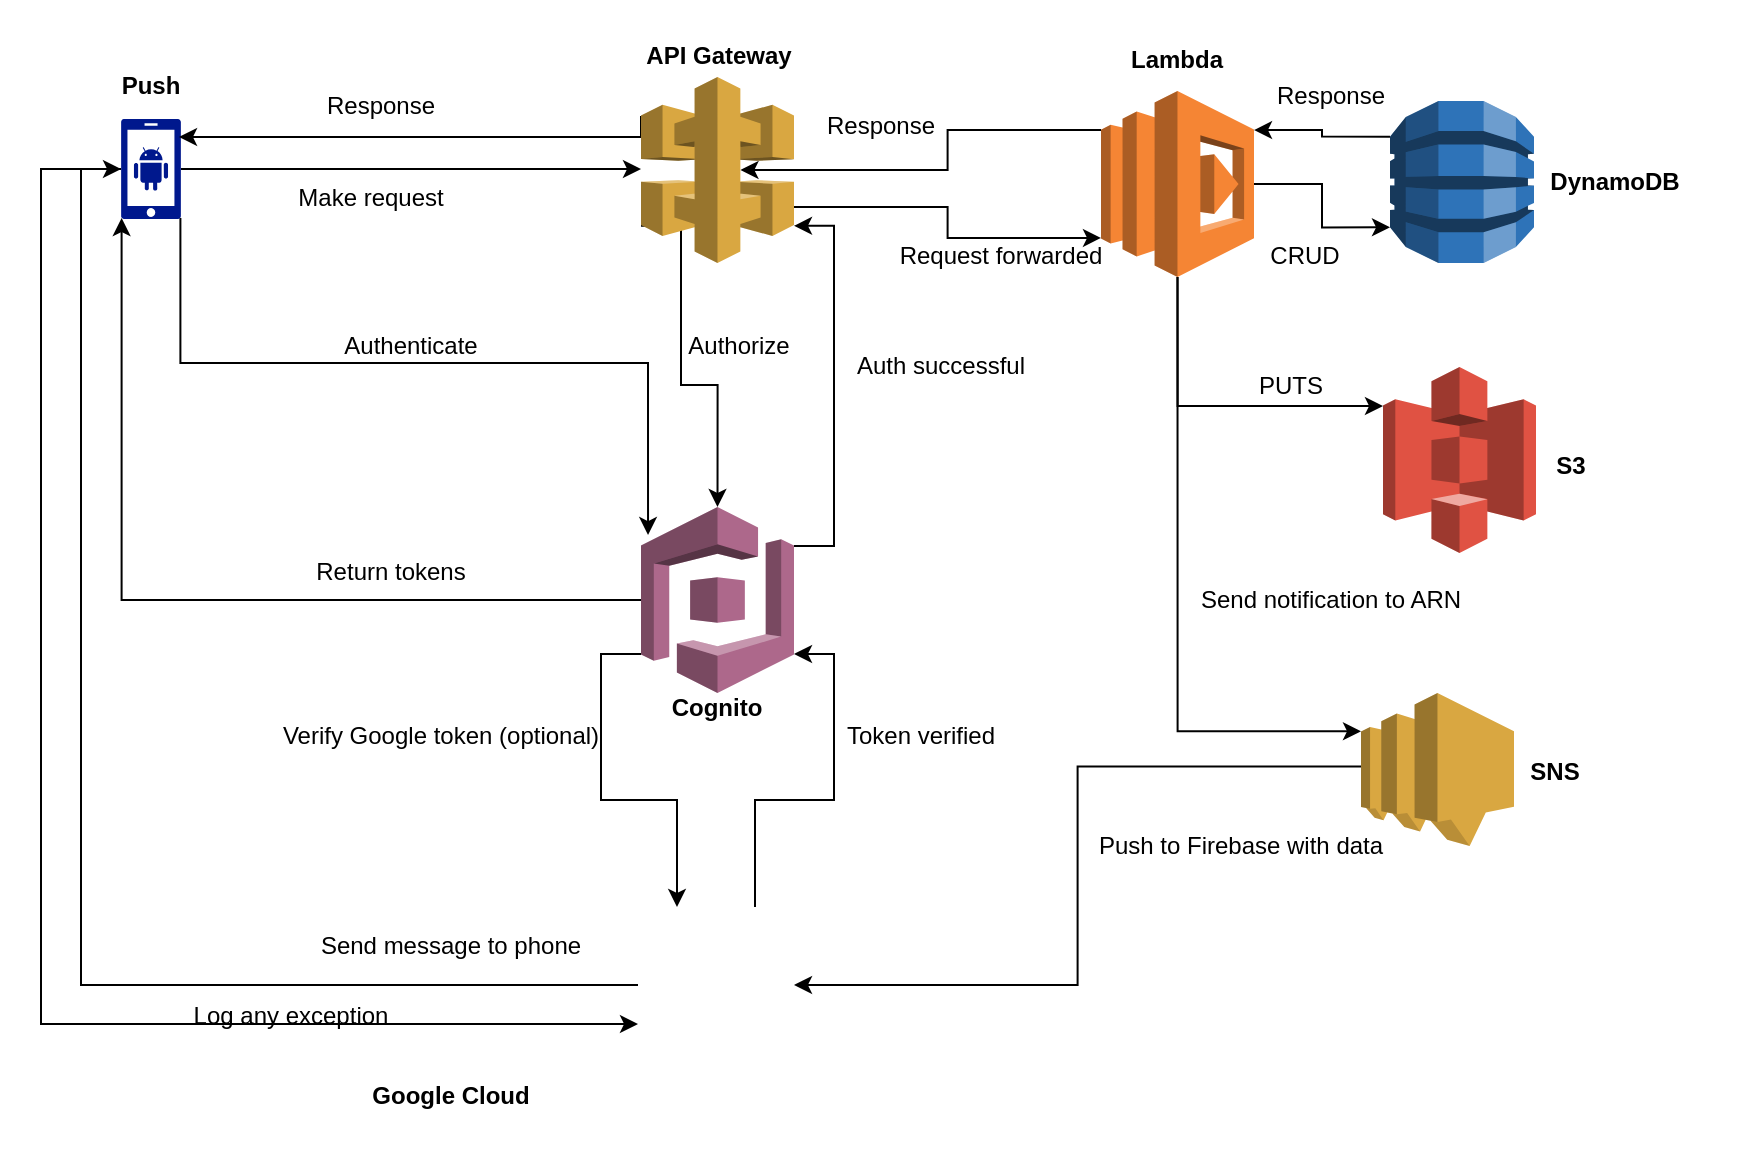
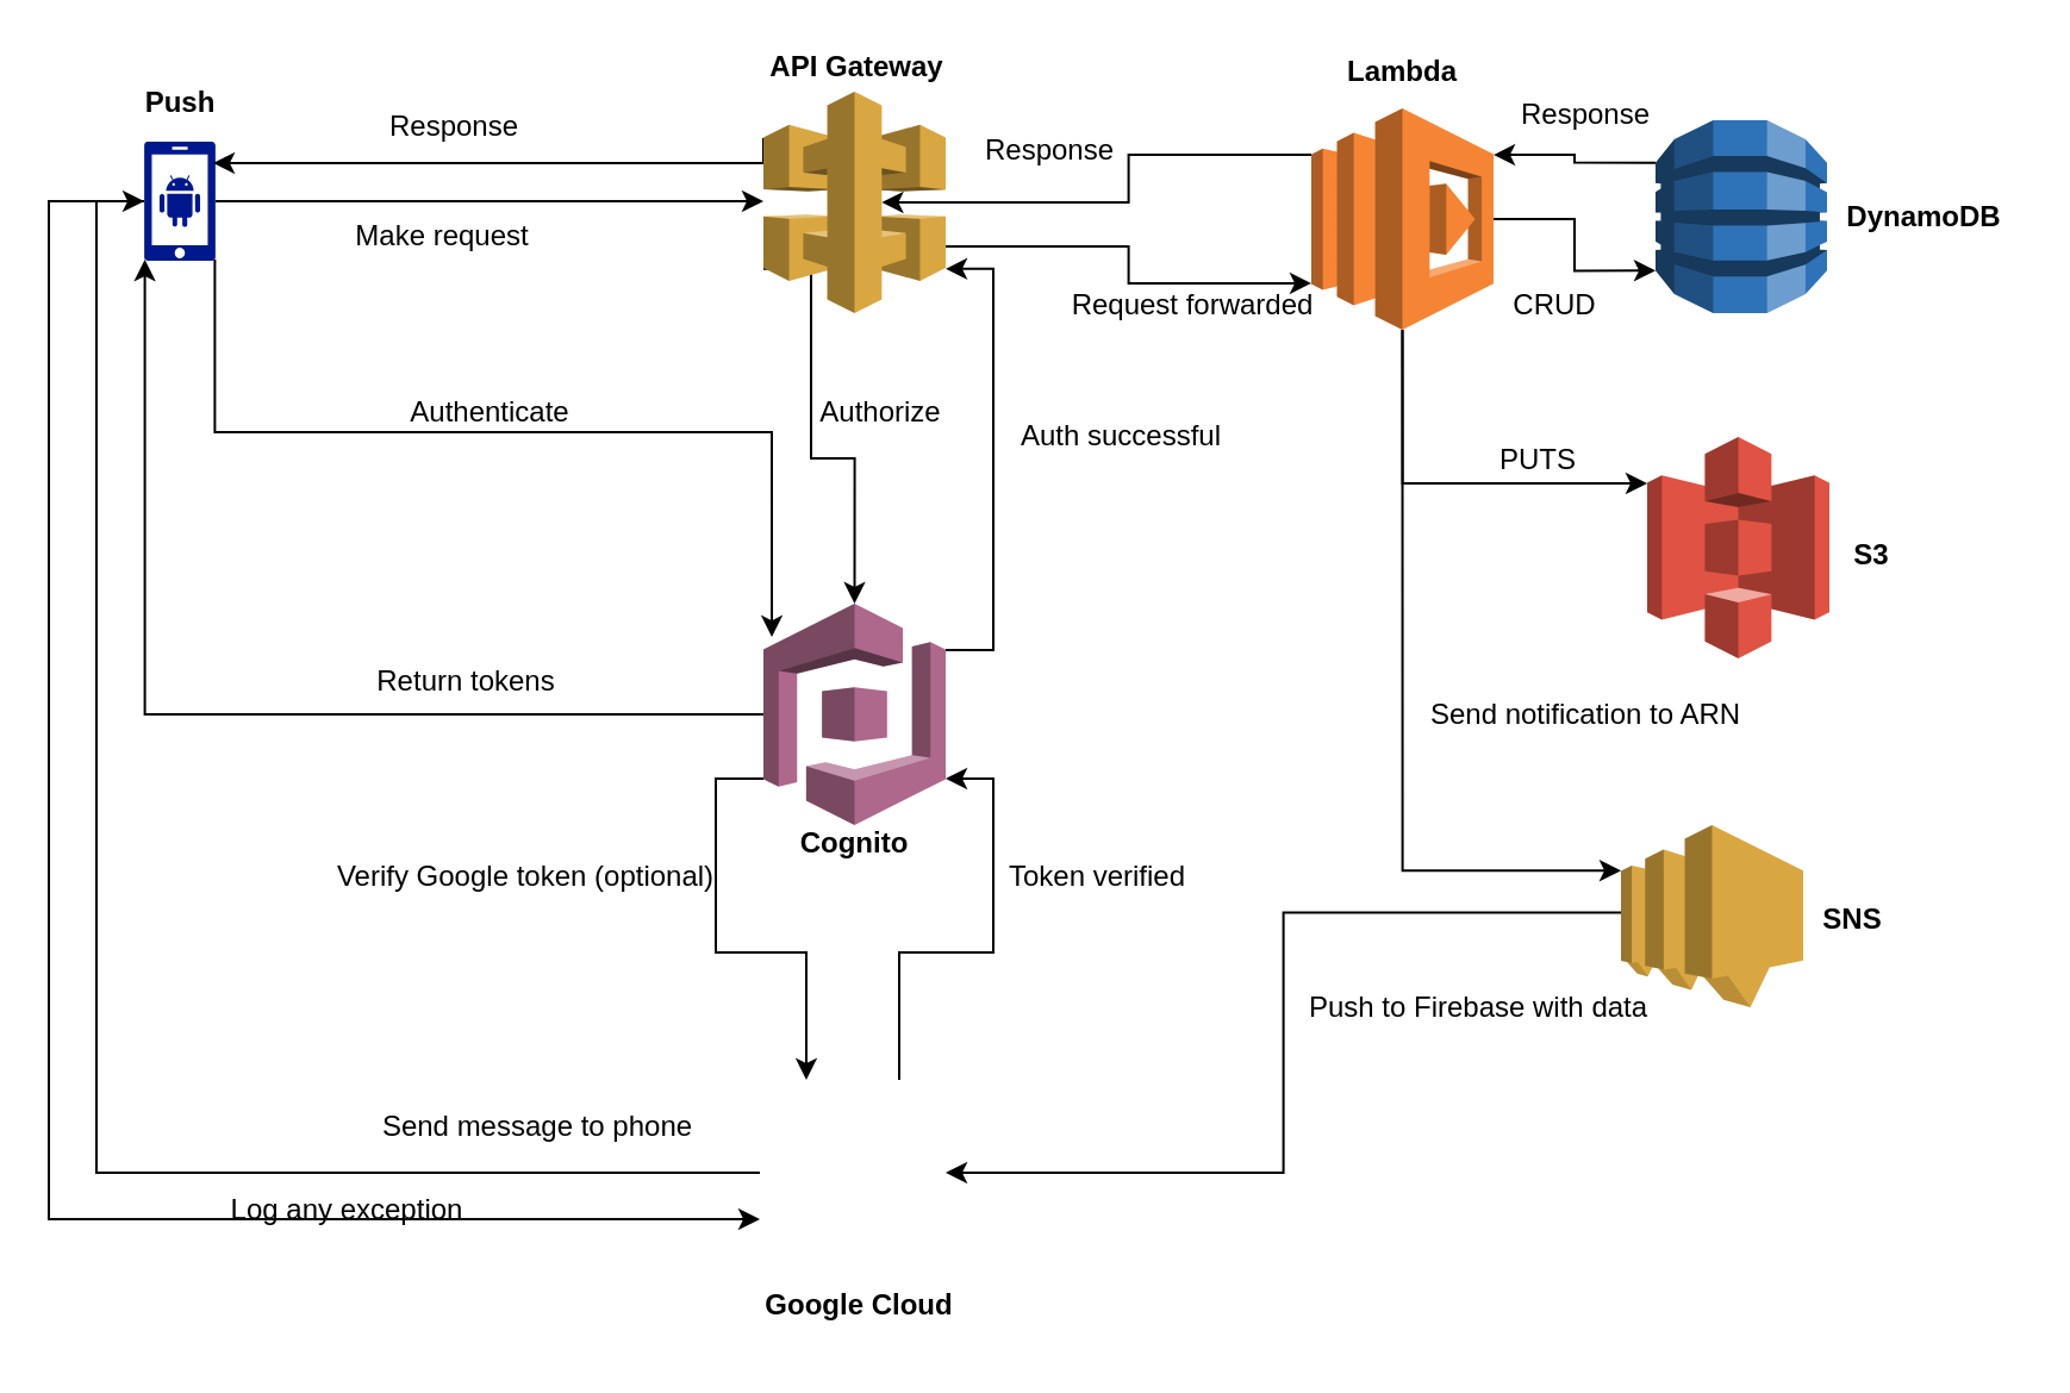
  <mxCell id="0" />
  <mxCell id="1" parent="0" />
  <mxCell id="2" style="edgeStyle=orthogonalEdgeStyle;rounded=0;orthogonalLoop=1;jettySize=auto;html=1;exitX=0;exitY=0.5;exitDx=0;exitDy=0;exitPerimeter=0;entryX=0.01;entryY=0.99;entryDx=0;entryDy=0;entryPerimeter=0;" parent="1" source="5" target="9" edge="1"><mxGeometry relative="1" as="geometry" /></mxCell>
  <mxCell id="3" style="edgeStyle=orthogonalEdgeStyle;rounded=0;orthogonalLoop=1;jettySize=auto;html=1;exitX=1;exitY=0.21;exitDx=0;exitDy=0;exitPerimeter=0;entryX=1;entryY=0.8;entryDx=0;entryDy=0;entryPerimeter=0;" parent="1" source="5" target="21" edge="1"><mxGeometry relative="1" as="geometry" /></mxCell>
  <mxCell id="4" style="edgeStyle=orthogonalEdgeStyle;rounded=0;orthogonalLoop=1;jettySize=auto;html=1;exitX=0;exitY=0.79;exitDx=0;exitDy=0;exitPerimeter=0;entryX=0.25;entryY=0;entryDx=0;entryDy=0;" edge="1" parent="1" source="5" target="35"><mxGeometry relative="1" as="geometry" /></mxCell>
  <mxCell id="5" value="" style="outlineConnect=0;dashed=0;verticalLabelPosition=bottom;verticalAlign=top;align=center;html=1;shape=mxgraph.aws3.cognito;fillColor=#AD688B;gradientColor=none;" parent="1" vertex="1"><mxGeometry x="320" y="253" width="76.5" height="93" as="geometry" /></mxCell>
  <mxCell id="6" style="edgeStyle=orthogonalEdgeStyle;rounded=0;orthogonalLoop=1;jettySize=auto;html=1;exitX=0.99;exitY=0.99;exitDx=0;exitDy=0;exitPerimeter=0;entryX=0.046;entryY=0.151;entryDx=0;entryDy=0;entryPerimeter=0;" parent="1" source="9" target="5" edge="1"><mxGeometry relative="1" as="geometry" /></mxCell>
  <mxCell id="7" style="edgeStyle=orthogonalEdgeStyle;rounded=0;orthogonalLoop=1;jettySize=auto;html=1;exitX=1;exitY=0.5;exitDx=0;exitDy=0;exitPerimeter=0;" parent="1" source="9" edge="1"><mxGeometry relative="1" as="geometry"><mxPoint x="320" y="84" as="targetPoint" /></mxGeometry></mxCell>
  <mxCell id="8" style="edgeStyle=orthogonalEdgeStyle;rounded=0;orthogonalLoop=1;jettySize=auto;html=1;exitX=0;exitY=0.5;exitDx=0;exitDy=0;exitPerimeter=0;entryX=0;entryY=0.75;entryDx=0;entryDy=0;" edge="1" parent="1" source="9" target="35"><mxGeometry relative="1" as="geometry"><Array as="points"><mxPoint x="20" y="84" /><mxPoint x="20" y="512" /></Array></mxGeometry></mxCell>
  <mxCell id="9" value="" style="aspect=fixed;pointerEvents=1;shadow=0;dashed=0;html=1;strokeColor=none;labelPosition=center;verticalLabelPosition=bottom;verticalAlign=top;align=center;fillColor=#00188D;shape=mxgraph.mscae.enterprise.android_phone" parent="1" vertex="1"><mxGeometry x="60" y="59" width="30" height="50" as="geometry" /></mxCell>
  <mxCell id="10" style="edgeStyle=orthogonalEdgeStyle;rounded=0;orthogonalLoop=1;jettySize=auto;html=1;exitX=0.915;exitY=0.699;exitDx=0;exitDy=0;exitPerimeter=0;entryX=0;entryY=0.79;entryDx=0;entryDy=0;entryPerimeter=0;" parent="1" source="21" target="14" edge="1"><mxGeometry relative="1" as="geometry" /></mxCell>
  <mxCell id="11" style="edgeStyle=orthogonalEdgeStyle;rounded=0;orthogonalLoop=1;jettySize=auto;html=1;exitX=0;exitY=0.22;exitDx=0;exitDy=0;exitPerimeter=0;entryX=1;entryY=0.21;entryDx=0;entryDy=0;entryPerimeter=0;" parent="1" source="23" target="14" edge="1"><mxGeometry relative="1" as="geometry" /></mxCell>
  <mxCell id="12" style="edgeStyle=orthogonalEdgeStyle;rounded=0;orthogonalLoop=1;jettySize=auto;html=1;exitX=0.5;exitY=1;exitDx=0;exitDy=0;exitPerimeter=0;entryX=0;entryY=0.21;entryDx=0;entryDy=0;entryPerimeter=0;" parent="1" source="14" target="15" edge="1"><mxGeometry relative="1" as="geometry" /></mxCell>
  <mxCell id="13" style="edgeStyle=orthogonalEdgeStyle;rounded=0;orthogonalLoop=1;jettySize=auto;html=1;exitX=0.5;exitY=1;exitDx=0;exitDy=0;exitPerimeter=0;entryX=0;entryY=0.25;entryDx=0;entryDy=0;entryPerimeter=0;" edge="1" parent="1" source="14" target="17"><mxGeometry relative="1" as="geometry" /></mxCell>
  <mxCell id="14" value="" style="outlineConnect=0;dashed=0;verticalLabelPosition=bottom;verticalAlign=top;align=center;html=1;shape=mxgraph.aws3.lambda;fillColor=#F58534;gradientColor=none;" parent="1" vertex="1"><mxGeometry x="550" y="45" width="76.5" height="93" as="geometry" /></mxCell>
  <mxCell id="15" value="" style="outlineConnect=0;dashed=0;verticalLabelPosition=bottom;verticalAlign=top;align=center;html=1;shape=mxgraph.aws3.s3;fillColor=#E05243;gradientColor=none;" parent="1" vertex="1"><mxGeometry x="691" y="183" width="76.5" height="93" as="geometry" /></mxCell>
  <mxCell id="16" style="edgeStyle=orthogonalEdgeStyle;rounded=0;orthogonalLoop=1;jettySize=auto;html=1;exitX=0;exitY=0.48;exitDx=0;exitDy=0;exitPerimeter=0;entryX=1;entryY=0.5;entryDx=0;entryDy=0;" parent="1" source="17" target="35" edge="1"><mxGeometry relative="1" as="geometry" /></mxCell>
  <mxCell id="17" value="" style="outlineConnect=0;dashed=0;verticalLabelPosition=bottom;verticalAlign=top;align=center;html=1;shape=mxgraph.aws3.sns;fillColor=#D9A741;gradientColor=none;" parent="1" vertex="1"><mxGeometry x="680" y="346" width="76.5" height="76.5" as="geometry" /></mxCell>
  <mxCell id="18" style="edgeStyle=orthogonalEdgeStyle;rounded=0;orthogonalLoop=1;jettySize=auto;html=1;exitX=0;exitY=0.21;exitDx=0;exitDy=0;exitPerimeter=0;entryX=0.967;entryY=0.18;entryDx=0;entryDy=0;entryPerimeter=0;" parent="1" source="21" target="9" edge="1"><mxGeometry relative="1" as="geometry"><Array as="points"><mxPoint x="320" y="68" /></Array></mxGeometry></mxCell>
  <mxCell id="19" style="edgeStyle=orthogonalEdgeStyle;rounded=0;orthogonalLoop=1;jettySize=auto;html=1;exitX=0;exitY=0.21;exitDx=0;exitDy=0;exitPerimeter=0;entryX=0.65;entryY=0.5;entryDx=0;entryDy=0;entryPerimeter=0;" parent="1" source="14" target="21" edge="1"><mxGeometry relative="1" as="geometry" /></mxCell>
  <mxCell id="20" style="edgeStyle=orthogonalEdgeStyle;rounded=0;orthogonalLoop=1;jettySize=auto;html=1;exitX=0;exitY=0.8;exitDx=0;exitDy=0;exitPerimeter=0;entryX=0.5;entryY=0;entryDx=0;entryDy=0;entryPerimeter=0;" parent="1" source="21" target="5" edge="1"><mxGeometry relative="1" as="geometry"><Array as="points"><mxPoint x="340" y="112" /><mxPoint x="340" y="192" /><mxPoint x="358" y="192" /></Array></mxGeometry></mxCell>
  <mxCell id="21" value="" style="outlineConnect=0;dashed=0;verticalLabelPosition=bottom;verticalAlign=top;align=center;html=1;shape=mxgraph.aws3.api_gateway;fillColor=#D9A741;gradientColor=none;" parent="1" vertex="1"><mxGeometry x="320" y="38" width="76.5" height="93" as="geometry" /></mxCell>
  <mxCell id="22" style="edgeStyle=orthogonalEdgeStyle;rounded=0;orthogonalLoop=1;jettySize=auto;html=1;entryX=0;entryY=0.78;entryDx=0;entryDy=0;entryPerimeter=0;" parent="1" source="14" target="23" edge="1"><mxGeometry relative="1" as="geometry" /></mxCell>
  <mxCell id="23" value="" style="outlineConnect=0;dashed=0;verticalLabelPosition=bottom;verticalAlign=top;align=center;html=1;shape=mxgraph.aws3.dynamo_db;fillColor=#2E73B8;gradientColor=none;" parent="1" vertex="1"><mxGeometry x="694.5" y="50" width="72" height="81" as="geometry" /></mxCell>
  <mxCell id="24" value="&lt;div&gt;&lt;b&gt;Cognito&lt;/b&gt;&lt;/div&gt;&lt;div&gt;&lt;b&gt;&lt;br&gt;&lt;/b&gt;&lt;/div&gt;" style="text;html=1;align=center;verticalAlign=middle;resizable=0;points=[];autosize=1;" parent="1" vertex="1"><mxGeometry x="328.25" y="346" width="60" height="30" as="geometry" /></mxCell>
  <mxCell id="25" value="&lt;div&gt;&lt;b&gt;API Gateway&lt;/b&gt;&lt;/div&gt;&lt;div&gt;&lt;b&gt;&lt;br&gt;&lt;/b&gt;&lt;/div&gt;" style="text;html=1;align=center;verticalAlign=middle;resizable=0;points=[];autosize=1;" parent="1" vertex="1"><mxGeometry x="314" y="20" width="90" height="30" as="geometry" /></mxCell>
  <mxCell id="26" value="&lt;div&gt;&lt;b&gt;Push&lt;/b&gt;&lt;/div&gt;" style="text;html=1;align=center;verticalAlign=middle;resizable=0;points=[];autosize=1;" parent="1" vertex="1"><mxGeometry x="50" y="28" width="50" height="30" as="geometry" /></mxCell>
  <mxCell id="27" value="&lt;b&gt;S3&lt;/b&gt;" style="text;html=1;align=center;verticalAlign=middle;resizable=0;points=[];autosize=1;" parent="1" vertex="1"><mxGeometry x="770" y="223" width="30" height="20" as="geometry" /></mxCell>
  <mxCell id="28" value="PUTS" style="text;html=1;align=center;verticalAlign=middle;resizable=0;points=[];autosize=1;" parent="1" vertex="1"><mxGeometry x="620" y="183" width="50" height="20" as="geometry" /></mxCell>
  <mxCell id="29" value="CRUD" style="text;html=1;align=center;verticalAlign=middle;resizable=0;points=[];autosize=1;" parent="1" vertex="1"><mxGeometry x="626.5" y="118" width="50" height="20" as="geometry" /></mxCell>
  <mxCell id="30" value="Response" style="text;html=1;align=center;verticalAlign=middle;resizable=0;points=[];autosize=1;" parent="1" vertex="1"><mxGeometry x="630" y="38" width="70" height="20" as="geometry" /></mxCell>
  <mxCell id="31" value="&lt;b&gt;Lambda&lt;/b&gt;" style="text;html=1;align=center;verticalAlign=middle;resizable=0;points=[];autosize=1;" parent="1" vertex="1"><mxGeometry x="558.25" y="20" width="60" height="20" as="geometry" /></mxCell>
  <mxCell id="32" value="&lt;b&gt;SNS&lt;/b&gt;" style="text;html=1;align=center;verticalAlign=middle;resizable=0;points=[];autosize=1;" parent="1" vertex="1"><mxGeometry x="756.5" y="376" width="40" height="20" as="geometry" /></mxCell>
  <mxCell id="33" style="edgeStyle=orthogonalEdgeStyle;rounded=0;orthogonalLoop=1;jettySize=auto;html=1;exitX=0;exitY=0.5;exitDx=0;exitDy=0;entryX=0;entryY=0.5;entryDx=0;entryDy=0;entryPerimeter=0;" edge="1" parent="1" source="35" target="9"><mxGeometry relative="1" as="geometry" /></mxCell>
  <mxCell id="34" style="edgeStyle=orthogonalEdgeStyle;rounded=0;orthogonalLoop=1;jettySize=auto;html=1;exitX=0.75;exitY=0;exitDx=0;exitDy=0;entryX=1;entryY=0.79;entryDx=0;entryDy=0;entryPerimeter=0;" edge="1" parent="1" source="35" target="5"><mxGeometry relative="1" as="geometry" /></mxCell>
  <mxCell id="35" value="" style="shape=image;html=1;verticalAlign=top;verticalLabelPosition=bottom;labelBackgroundColor=#ffffff;imageAspect=0;aspect=fixed;image=https://cdn4.iconfinder.com/data/icons/google-i-o-2016/512/google_firebase-128.png" parent="1" vertex="1"><mxGeometry x="318.5" y="453" width="78" height="78" as="geometry" /></mxCell>
- <mxCell id="36" value="&lt;div&gt;&lt;b&gt;Google Cloud&lt;/b&gt;&lt;/div&gt;" style="text;html=1;align=center;verticalAlign=middle;resizable=0;points=[];autosize=1;" parent="1" vertex="1"><mxGeometry x="175" y="533" width="100" height="30" as="geometry" /></mxCell>
+ <mxCell id="36" value="&lt;div&gt;&lt;b&gt;Google Cloud&lt;/b&gt;&lt;/div&gt;" style="text;html=1;align=center;verticalAlign=middle;resizable=0;points=[];autosize=1;" parent="1" vertex="1"><mxGeometry x="310" y="533" width="100" height="30" as="geometry" /></mxCell>
  <mxCell id="37" value="Push to Firebase with data" style="text;html=1;align=center;verticalAlign=middle;resizable=0;points=[];autosize=1;" parent="1" vertex="1"><mxGeometry x="540" y="413" width="160" height="20" as="geometry" /></mxCell>
  <mxCell id="38" value="Send message to phone" style="text;html=1;align=center;verticalAlign=middle;resizable=0;points=[];autosize=1;" parent="1" vertex="1"><mxGeometry x="150" y="463" width="150" height="20" as="geometry" /></mxCell>
  <mxCell id="39" value="Authenticate" style="text;html=1;align=center;verticalAlign=middle;resizable=0;points=[];autosize=1;" parent="1" vertex="1"><mxGeometry x="165" y="163" width="80" height="20" as="geometry" /></mxCell>
  <mxCell id="40" value="Return tokens" style="text;html=1;align=center;verticalAlign=middle;resizable=0;points=[];autosize=1;" parent="1" vertex="1"><mxGeometry x="150" y="276" width="90" height="20" as="geometry" /></mxCell>
  <mxCell id="41" value="Make request" style="text;html=1;align=center;verticalAlign=middle;resizable=0;points=[];autosize=1;" parent="1" vertex="1"><mxGeometry x="140" y="89" width="90" height="20" as="geometry" /></mxCell>
  <mxCell id="42" value="Authorize" style="text;html=1;align=center;verticalAlign=middle;resizable=0;points=[];autosize=1;" parent="1" vertex="1"><mxGeometry x="334" y="163" width="70" height="20" as="geometry" /></mxCell>
  <mxCell id="43" value="Auth successful" style="text;html=1;align=center;verticalAlign=middle;resizable=0;points=[];autosize=1;" parent="1" vertex="1"><mxGeometry x="420" y="173" width="100" height="20" as="geometry" /></mxCell>
  <mxCell id="44" value="Request forwarded" style="text;html=1;align=center;verticalAlign=middle;resizable=0;points=[];autosize=1;" parent="1" vertex="1"><mxGeometry x="440" y="118" width="120" height="20" as="geometry" /></mxCell>
  <mxCell id="45" value="&lt;b&gt;DynamoDB&lt;/b&gt;" style="text;html=1;align=center;verticalAlign=middle;resizable=0;points=[];autosize=1;" parent="1" vertex="1"><mxGeometry x="766.5" y="80.5" width="80" height="20" as="geometry" /></mxCell>
  <mxCell id="46" value="Response" style="text;html=1;align=center;verticalAlign=middle;resizable=0;points=[];autosize=1;" parent="1" vertex="1"><mxGeometry x="405" y="53" width="70" height="20" as="geometry" /></mxCell>
  <mxCell id="47" value="Response" style="text;html=1;align=center;verticalAlign=middle;resizable=0;points=[];autosize=1;" parent="1" vertex="1"><mxGeometry x="155" y="43" width="70" height="20" as="geometry" /></mxCell>
  <mxCell id="48" value="Send notification to ARN" style="text;html=1;align=center;verticalAlign=middle;resizable=0;points=[];autosize=1;" parent="1" vertex="1"><mxGeometry x="590" y="289.5" width="150" height="20" as="geometry" /></mxCell>
  <mxCell id="49" value="Verify Google token (optional)" style="text;html=1;align=center;verticalAlign=middle;resizable=0;points=[];autosize=1;strokeColor=none;fillColor=none;" vertex="1" parent="1"><mxGeometry x="130" y="353" width="180" height="30" as="geometry" /></mxCell>
  <mxCell id="50" value="Token verified" style="text;html=1;align=center;verticalAlign=middle;resizable=0;points=[];autosize=1;strokeColor=none;fillColor=none;" vertex="1" parent="1"><mxGeometry x="410" y="353" width="100" height="30" as="geometry" /></mxCell>
  <mxCell id="51" value="&lt;div&gt;Log any exception&lt;/div&gt;" style="text;html=1;align=center;verticalAlign=middle;resizable=0;points=[];autosize=1;strokeColor=none;fillColor=none;" vertex="1" parent="1"><mxGeometry x="85" y="493" width="120" height="30" as="geometry" /></mxCell>
